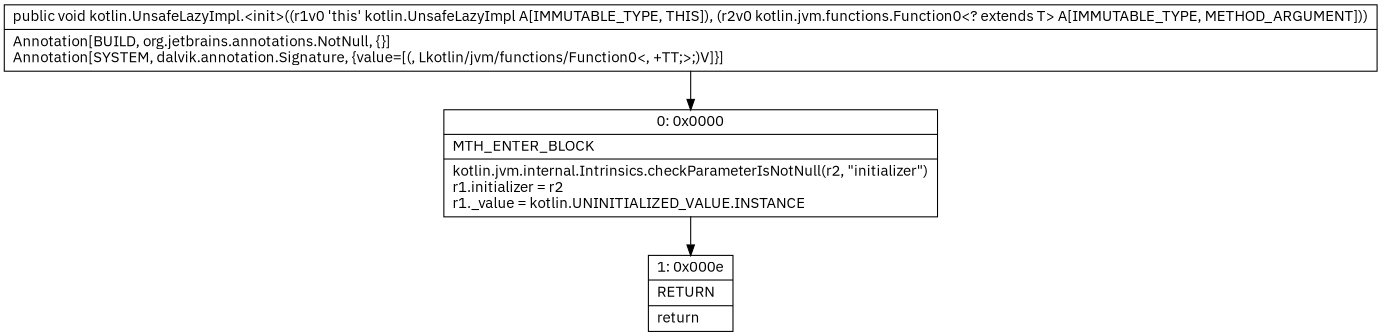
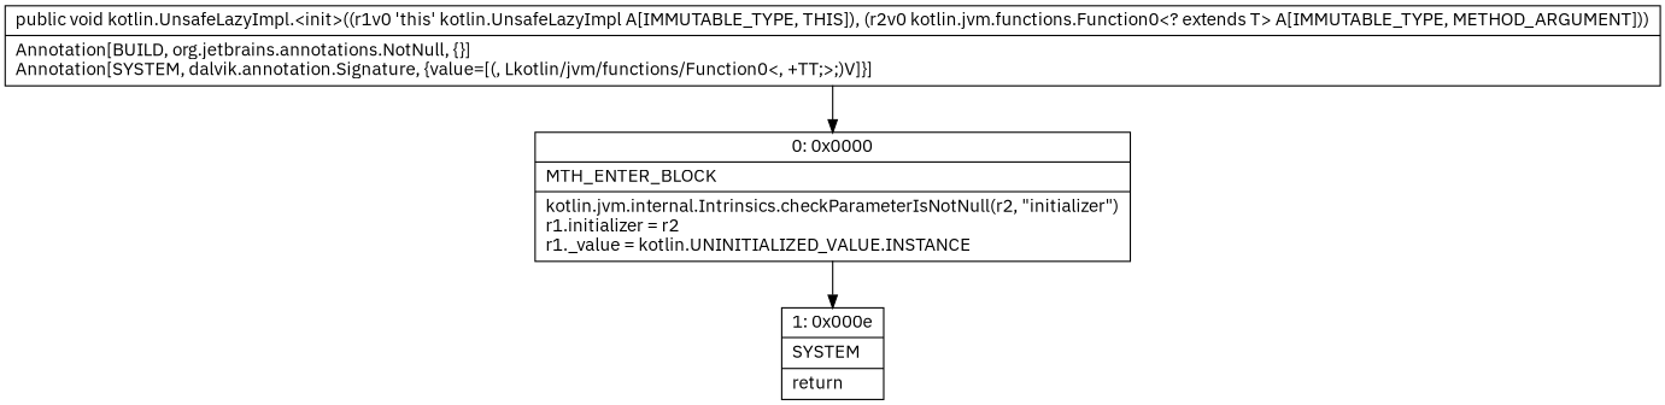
  digraph {
    fontname="IBM Plex Sans"
    node [shape=record fontname="IBM Plex Sans"]
    edge [fontname="IBM Plex Sans"]
    n1 [label="{0\:\ 0x0000|MTH_ENTER_BLOCK\l|kotlin.jvm.internal.Intrinsics.checkParameterIsNotNull(r2, \"initializer\")\lr1.initializer = r2\lr1._value = kotlin.UNINITIALIZED_VALUE.INSTANCE\l}"]
-   n2 [label="{1\:\ 0x000e|RETURN\l|return\l}"]
+   n2 [label="{1\:\ 0x000e|SYSTEM\l|return\l}"]
    n3 [label="{public void kotlin.UnsafeLazyImpl.\<init\>((r1v0 'this' kotlin.UnsafeLazyImpl A[IMMUTABLE_TYPE, THIS]), (r2v0 kotlin.jvm.functions.Function0\<? extends T\> A[IMMUTABLE_TYPE, METHOD_ARGUMENT]))  | Annotation[BUILD, org.jetbrains.annotations.NotNull, \{\}]\lAnnotation[SYSTEM, dalvik.annotation.Signature, \{value=[(, Lkotlin\/jvm\/functions\/Function0\<, +TT;\>;)V]\}]\l}"]
    n1 -> n2
    n3 -> n1
  }
